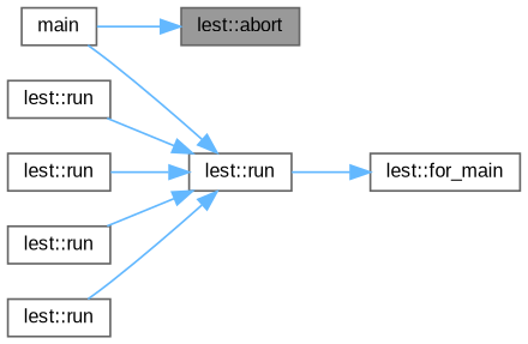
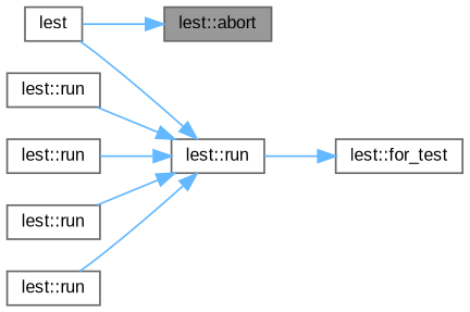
  digraph {
    fontname="Liberation Sans"
    rankdir=RL
    node [color=grey40 fillcolor=white fontname="Liberation Sans" fontsize=10 shape=box style=filled]
    edge [color=steelblue1 dir=back fontname="Liberation Sans" fontsize=10 labelfontname=Helvetica labelfontsize=10 style=solid]
    n1 [color=gray40 fillcolor=grey60 fontcolor=black height=0.2 label="lest::abort" width=0.4]
-   n2 [height=0.2 label=main width=0.4]
-   n3 [height=0.2 label="lest::for_main" width=0.4]
+   n2 [height=0.2 label=lest width=0.4]
+   n3 [height=0.2 label="lest::for_test" width=0.4]
    n4 [height=0.2 label="lest::run" width=0.4]
    n5 [height=0.2 label="lest::run" width=0.4]
    n6 [height=0.2 label="lest::run" width=0.4]
    n7 [height=0.2 label="lest::run" width=0.4]
    n8 [height=0.2 label="lest::run" width=0.4]
    n1 -> n2
    n3 -> n4
    n4 -> n2
    n4 -> n5
    n4 -> n6
    n4 -> n7
    n4 -> n8
  }
